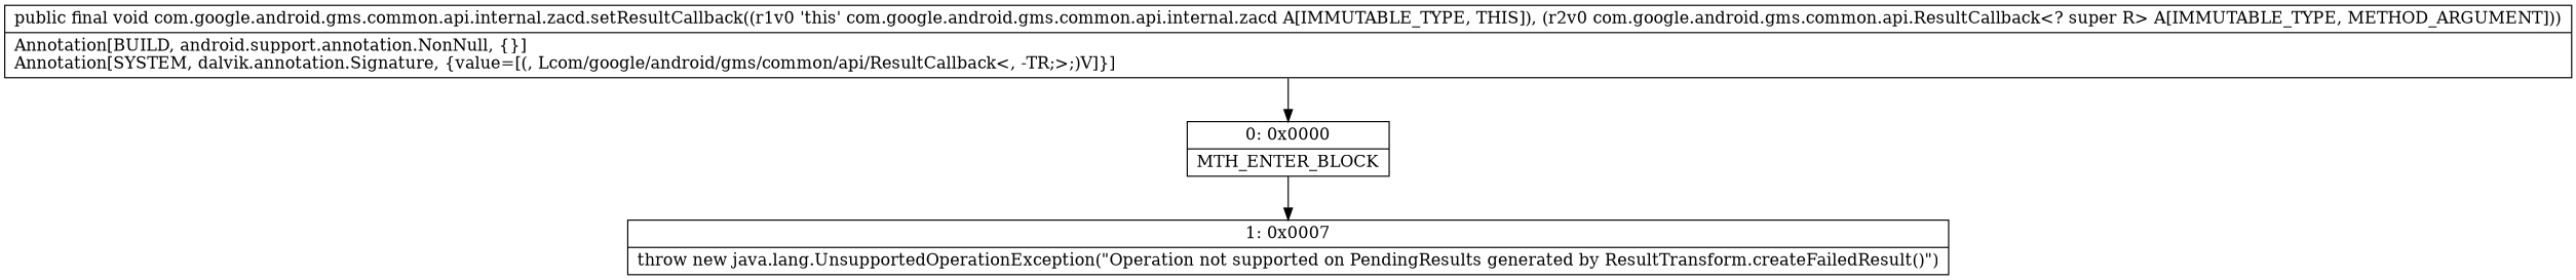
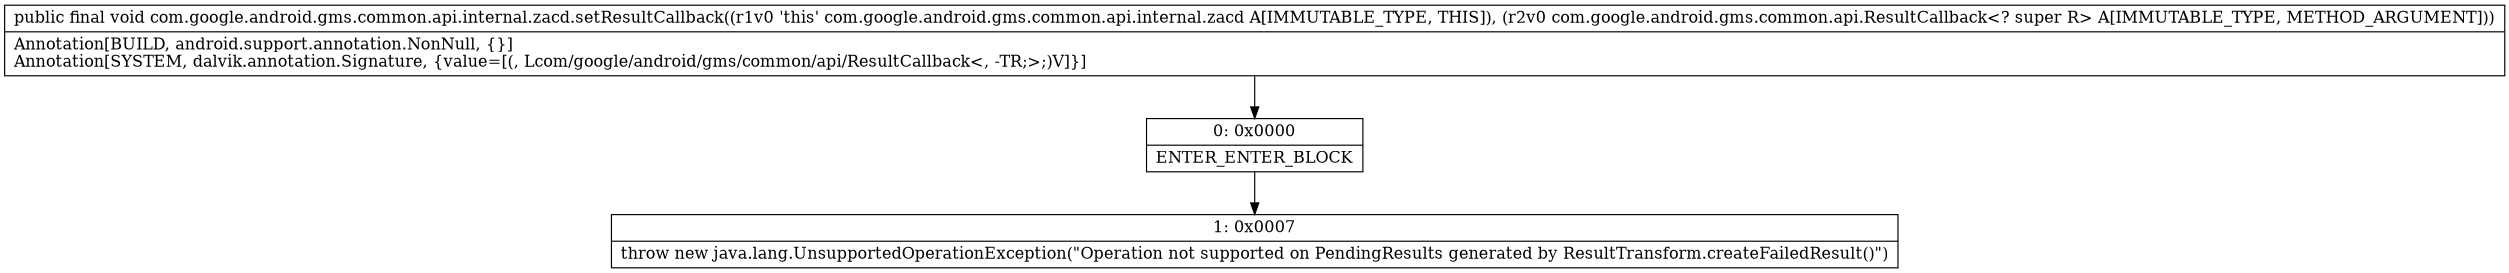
  digraph {
    node [shape=record]
-   n1 [label="{0\:\ 0x0000|MTH_ENTER_BLOCK\l}"]
+   n1 [label="{0\:\ 0x0000|ENTER_ENTER_BLOCK\l}"]
    n2 [label="{1\:\ 0x0007|throw new java.lang.UnsupportedOperationException(\"Operation not supported on PendingResults generated by ResultTransform.createFailedResult()\")\l}"]
    n3 [label="{public final void com.google.android.gms.common.api.internal.zacd.setResultCallback((r1v0 'this' com.google.android.gms.common.api.internal.zacd A[IMMUTABLE_TYPE, THIS]), (r2v0 com.google.android.gms.common.api.ResultCallback\<? super R\> A[IMMUTABLE_TYPE, METHOD_ARGUMENT]))  | Annotation[BUILD, android.support.annotation.NonNull, \{\}]\lAnnotation[SYSTEM, dalvik.annotation.Signature, \{value=[(, Lcom\/google\/android\/gms\/common\/api\/ResultCallback\<, \-TR;\>;)V]\}]\l}"]
    n1 -> n2
    n3 -> n1
  }
